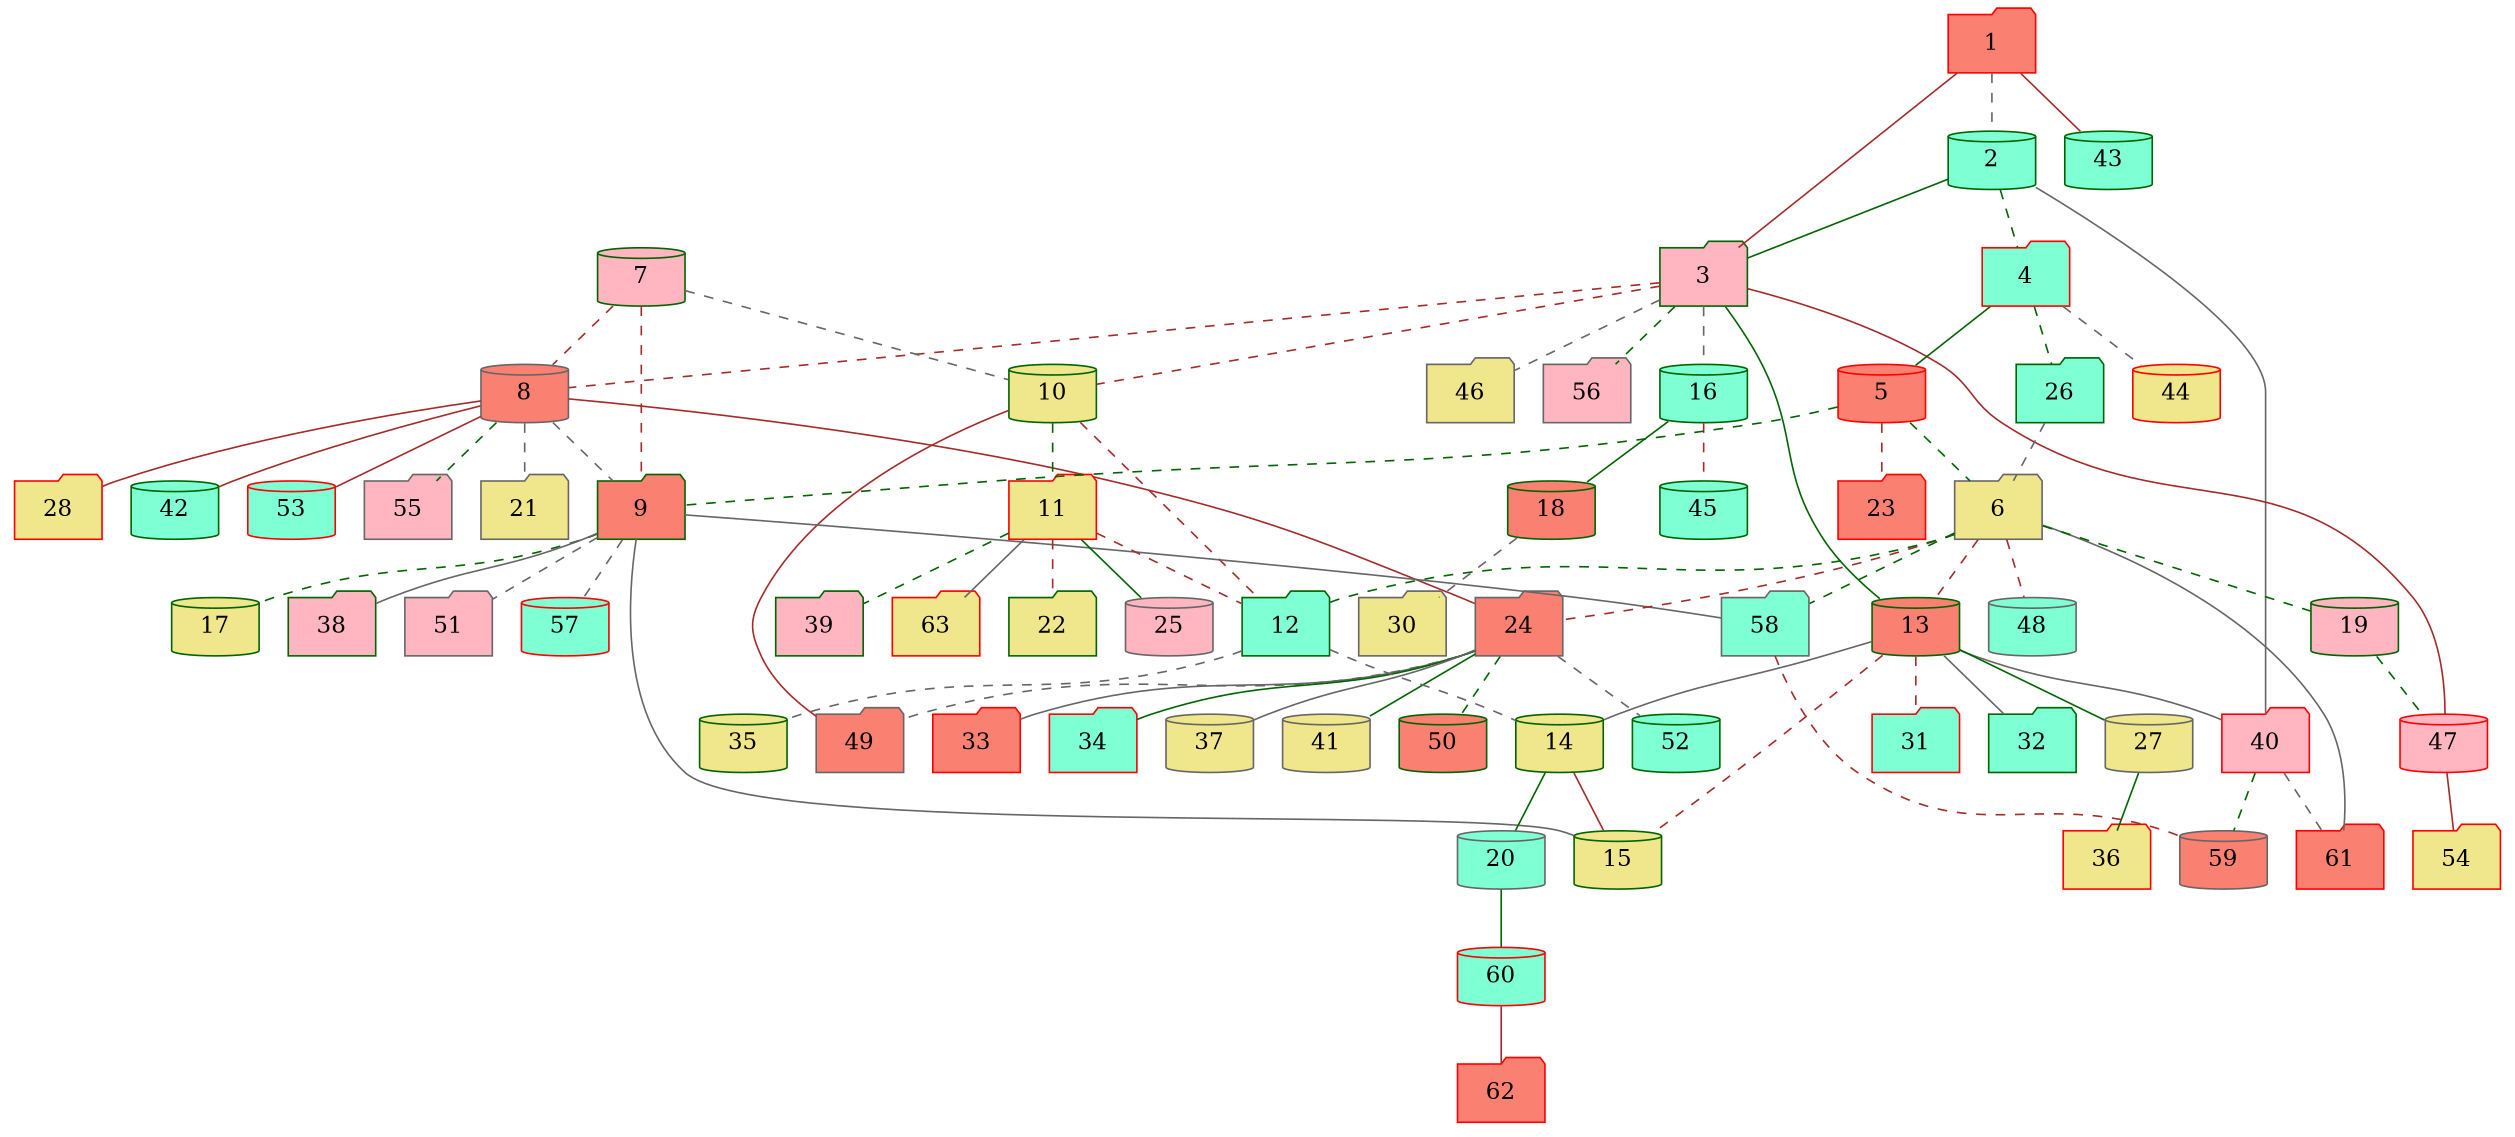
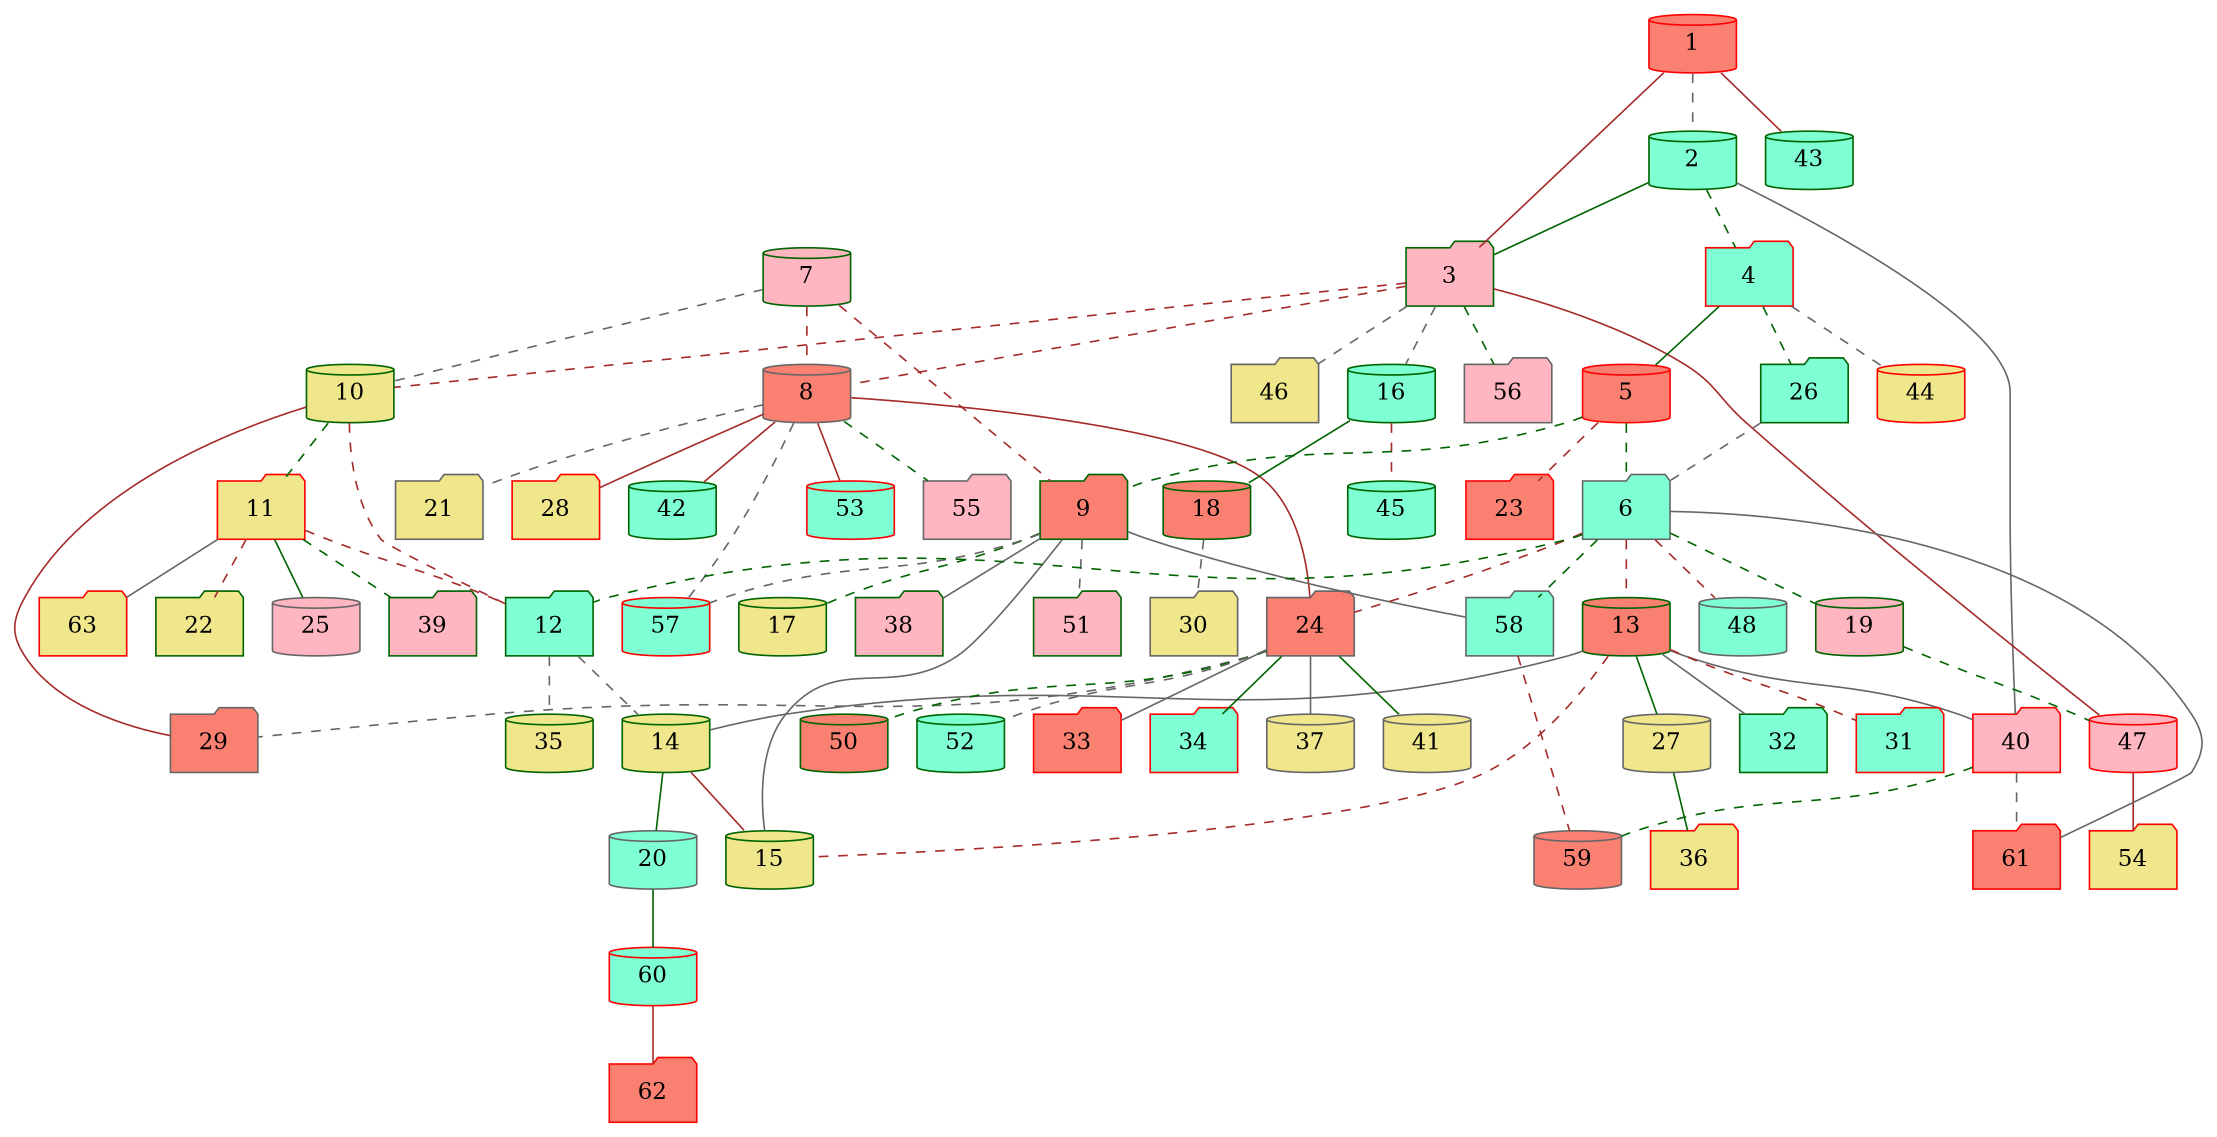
  graph {
    node [color=darkgreen fillcolor=khaki shape=cylinder style=filled]
    edge [color=gray40 style=dashed]
-   1 [color=red fillcolor=salmon shape=folder]
+   1 [color=red fillcolor=salmon]
    2 [fillcolor=aquamarine]
    3 [fillcolor=lightpink shape=folder]
    43 [fillcolor=aquamarine]
    4 [color=red fillcolor=aquamarine shape=folder]
    40 [color=red fillcolor=lightpink shape=folder]
    8 [color=gray40 fillcolor=salmon]
    10
    13 [fillcolor=salmon]
    16 [fillcolor=aquamarine]
    46 [color=gray40 shape=folder]
    47 [color=red fillcolor=lightpink]
    56 [color=gray40 fillcolor=lightpink shape=folder]
    5 [color=red fillcolor=salmon]
    26 [fillcolor=aquamarine shape=folder]
    44 [color=red]
    61 [color=red fillcolor=salmon shape=folder]
    59 [color=gray40 fillcolor=salmon]
    9 [fillcolor=salmon shape=folder]
    24 [color=gray40 fillcolor=salmon shape=folder]
    21 [color=gray40 shape=folder]
    28 [color=red shape=folder]
    42 [fillcolor=aquamarine]
    53 [color=red fillcolor=aquamarine]
    55 [color=gray40 fillcolor=lightpink shape=folder]
    12 [fillcolor=aquamarine shape=folder]
    11 [color=red shape=folder]
-   29 [color=gray40 fillcolor=salmon shape=folder label=49]
+   29 [color=gray40 fillcolor=salmon shape=folder]
    15
    14
    27 [color=gray40]
    31 [color=red fillcolor=aquamarine shape=folder]
    32 [fillcolor=aquamarine shape=folder]
    18 [fillcolor=salmon]
    45 [fillcolor=aquamarine]
    54 [color=red shape=folder]
-   6 [color=gray40 shape=folder]
+   6 [color=gray40 fillcolor=aquamarine shape=folder]
    23 [color=red fillcolor=salmon shape=folder]
    19 [fillcolor=lightpink]
    48 [color=gray40 fillcolor=aquamarine]
    58 [color=gray40 fillcolor=aquamarine shape=folder]
    17
    38 [fillcolor=lightpink shape=folder]
-   51 [color=gray40 fillcolor=lightpink shape=folder]
+   51 [fillcolor=lightpink shape=folder]
    57 [color=red fillcolor=aquamarine]
    35
    33 [color=red fillcolor=salmon shape=folder]
    34 [color=red fillcolor=aquamarine shape=folder]
    37 [color=gray40]
    41 [color=gray40]
    50 [fillcolor=salmon]
    52 [fillcolor=aquamarine]
    7 [fillcolor=lightpink]
    22 [shape=folder]
    25 [color=gray40 fillcolor=lightpink]
    39 [fillcolor=lightpink shape=folder]
    63 [color=red shape=folder]
    20 [color=gray40 fillcolor=aquamarine]
    36 [color=red shape=folder]
    60 [color=red fillcolor=aquamarine]
    30 [color=gray40 shape=folder]
    62 [color=red fillcolor=salmon shape=folder]
    1 -- 2
    1 -- 3 [color=brown style=solid]
    1 -- 43 [color=brown style=solid]
    2 -- 3 [color=darkgreen style=solid]
    2 -- 4 [color=darkgreen]
    2 -- 40 [style=solid]
    3 -- 8 [color=brown]
    3 -- 10 [color=brown]
-   3 -- 13 [color=darkgreen style=solid]
    3 -- 16
    3 -- 46
    3 -- 47 [color=brown style=solid]
    3 -- 56 [color=darkgreen]
    4 -- 5 [color=darkgreen style=solid]
    4 -- 26 [color=darkgreen]
    4 -- 44
    40 -- 61
    40 -- 59 [color=darkgreen]
-   8 -- 9
+   8 -- 57
    8 -- 24 [color=brown style=solid]
    8 -- 21
    8 -- 28 [color=brown style=solid]
    8 -- 42 [color=brown style=solid]
    8 -- 53 [color=brown style=solid]
    8 -- 55 [color=darkgreen]
    10 -- 12 [color=brown]
    10 -- 11 [color=darkgreen]
    10 -- 29 [color=brown style=solid]
    13 -- 40 [style=solid]
    13 -- 15 [color=brown]
    13 -- 14 [style=solid]
    13 -- 27 [color=darkgreen style=solid]
    13 -- 31 [color=brown]
    13 -- 32 [style=solid]
    16 -- 18 [color=darkgreen style=solid]
    16 -- 45 [color=brown]
    47 -- 54 [color=brown style=solid]
    5 -- 9 [color=darkgreen]
    5 -- 6 [color=darkgreen]
    5 -- 23 [color=brown]
    26 -- 6
    9 -- 15 [style=solid]
    9 -- 58 [style=solid]
    9 -- 17 [color=darkgreen]
    9 -- 38 [style=solid]
    9 -- 51
    9 -- 57
    24 -- 29
    24 -- 33 [style=solid]
    24 -- 34 [color=darkgreen style=solid]
    24 -- 37 [style=solid]
    24 -- 41 [color=darkgreen style=solid]
    24 -- 50 [color=darkgreen]
    24 -- 52
    12 -- 14
    12 -- 35
    11 -- 12 [color=brown]
    11 -- 22 [color=brown]
    11 -- 25 [color=darkgreen style=solid]
    11 -- 39 [color=darkgreen]
    11 -- 63 [style=solid]
    14 -- 15 [color=brown style=solid]
    14 -- 20 [color=darkgreen style=solid]
    27 -- 36 [color=darkgreen style=solid]
    18 -- 30
    6 -- 13 [color=brown]
    6 -- 61 [style=solid]
    6 -- 24 [color=brown]
    6 -- 12 [color=darkgreen]
    6 -- 19 [color=darkgreen]
    6 -- 48 [color=brown]
    6 -- 58 [color=darkgreen]
    19 -- 47 [color=darkgreen]
    58 -- 59 [color=brown]
    7 -- 8 [color=brown]
    7 -- 10
    7 -- 9 [color=brown]
    20 -- 60 [color=darkgreen style=solid]
    60 -- 62 [color=brown style=solid]
  }
